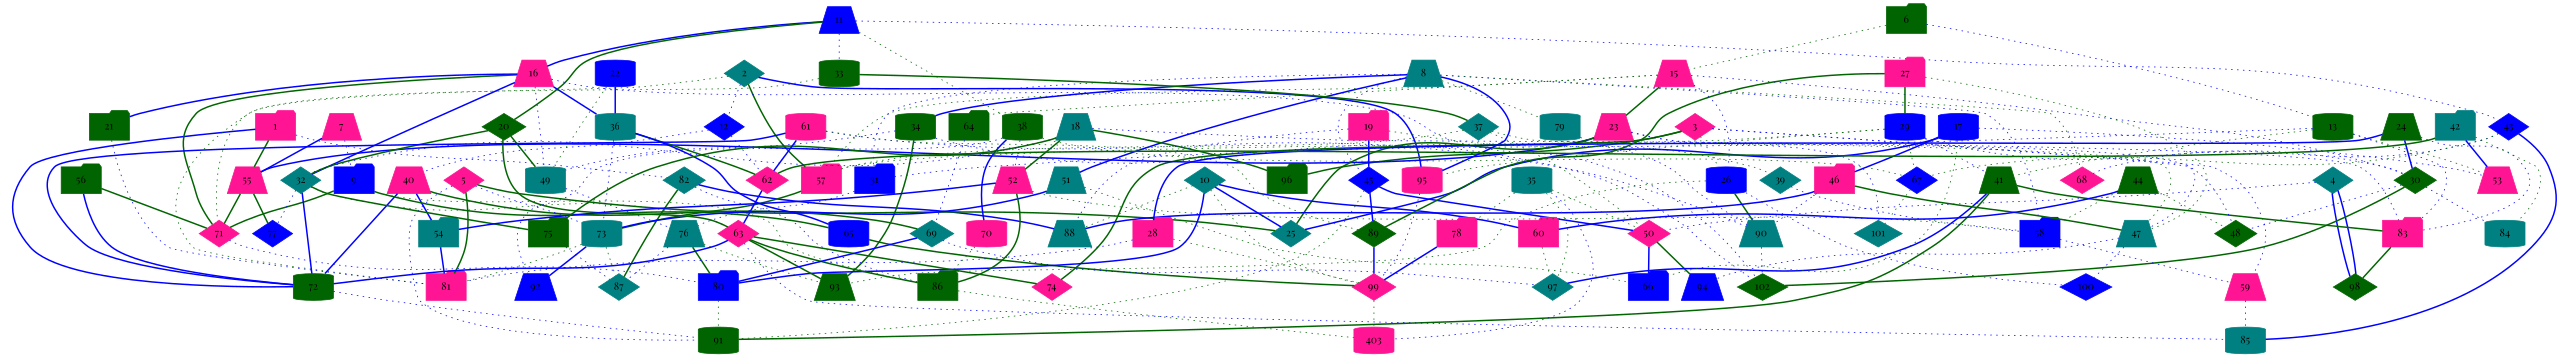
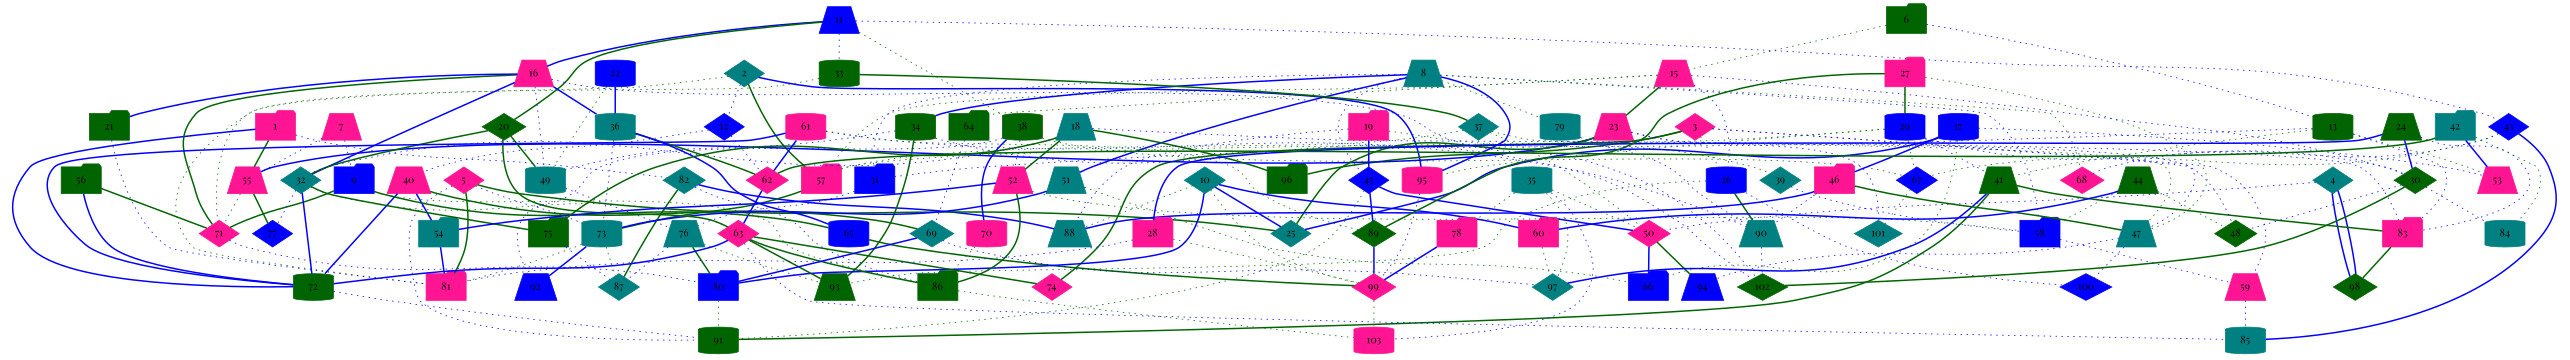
  graph {
    fontname="Playfair Display"
    node [color=deeppink fontname="Playfair Display" shape=diamond style=filled]
    edge [color=blue fontname="Playfair Display" style=dotted]
    1 [shape=folder]
    55 [shape=trapezium]
    72 [color=darkgreen shape=cylinder]
    82 [color=teal]
    71
    77 [color=blue]
    91 [color=darkgreen shape=cylinder]
    86 [color=darkgreen shape=folder]
    88 [color=teal shape=trapezium]
    87 [color=teal]
    2 [color=teal]
    12 [color=blue]
    57 [shape=folder]
    95 [shape=cylinder]
    40 [shape=trapezium]
    62
    73 [color=teal shape=cylinder]
    80 [color=blue shape=folder]
    99
    26 [color=blue shape=cylinder]
    3
    47 [color=teal shape=trapezium]
    59 [shape=trapezium]
    74
    96 [color=darkgreen shape=folder]
    90 [color=teal shape=trapezium]
    93 [color=darkgreen shape=trapezium]
    100 [color=blue]
    94 [color=blue shape=trapezium]
    85 [color=teal shape=cylinder]
    4 [color=teal]
    50
    98 [color=darkgreen]
    66 [color=blue shape=folder]
    25 [color=teal]
    5
    81 [shape=folder]
    92 [color=blue shape=trapezium]
    6 [color=darkgreen shape=folder]
    13 [color=darkgreen shape=cylinder]
    15 [shape=trapezium]
    31 [color=blue shape=folder]
    41 [color=darkgreen shape=trapezium]
    53 [shape=trapezium]
    83 [shape=folder]
    23 [shape=trapezium]
    30 [color=darkgreen]
    64 [color=darkgreen shape=folder]
    7 [shape=trapezium]
    9 [color=blue shape=folder]
    65 [color=blue shape=cylinder]
    8 [color=teal shape=trapezium]
    34 [color=darkgreen shape=cylinder]
    45 [color=blue]
    51 [color=teal shape=trapezium]
    58 [color=blue shape=folder]
    68
    79 [color=teal shape=cylinder]
    76 [color=teal shape=trapezium]
    49 [color=teal shape=cylinder]
    102 [color=darkgreen]
    89 [color=darkgreen]
-   103 [shape=cylinder label=403]
+   103 [shape=cylinder]
    10 [color=teal]
    60 [shape=folder]
    97 [color=teal]
    11 [color=blue shape=trapezium]
    16 [shape=trapezium]
    20 [color=darkgreen]
    33 [color=darkgreen shape=cylinder]
    38 [color=darkgreen shape=cylinder]
    43 [color=blue]
    21 [color=darkgreen shape=folder]
    32 [color=teal]
    36 [color=teal shape=cylinder]
    63
    37 [color=teal]
    52 [shape=trapezium]
    67 [color=blue]
    70 [shape=cylinder]
    54 [color=teal shape=folder]
    69 [color=teal]
    48 [color=darkgreen]
    101 [color=teal]
    84 [color=teal shape=cylinder]
    75 [color=darkgreen shape=folder]
    17 [color=blue shape=cylinder]
    46 [shape=folder]
    18 [color=teal shape=trapezium]
    19 [shape=folder]
    39 [color=teal]
    22 [color=blue shape=cylinder]
    24 [color=darkgreen shape=trapezium]
    28 [shape=folder]
    27 [shape=folder]
    29 [color=blue shape=cylinder]
    35 [color=teal shape=cylinder]
    78 [shape=folder]
    42 [color=teal shape=folder]
    44 [color=darkgreen shape=trapezium]
    56 [color=darkgreen shape=folder]
    61 [shape=cylinder]
    1 -- 55 [color=darkgreen style=bold]
    1 -- 72 [style=bold]
    1 -- 82
-   55 -- 71 [color=darkgreen style=bold]
+   55 -- 71 [color=darkgreen]
    55 -- 77 [color=darkgreen style=bold]
    72 -- 91
    82 -- 86
    82 -- 88 [style=bold]
    82 -- 87 [color=darkgreen style=bold]
    71 -- 80
    86 -- 103 [color=darkgreen]
    2 -- 71 [color=darkgreen]
    2 -- 12
    2 -- 57 [color=darkgreen style=bold]
    2 -- 95 [style=bold]
    12 -- 40
    12 -- 62
    57 -- 73 [color=darkgreen style=bold]
    95 -- 99
    40 -- 72 [style=bold]
    40 -- 54 [style=bold]
    40 -- 69 [color=darkgreen style=bold]
    62 -- 63 [style=bold]
    73 -- 87 [color=darkgreen]
    73 -- 81 [color=darkgreen]
    73 -- 92 [style=bold]
    80 -- 91 [color=darkgreen]
    99 -- 103 [color=darkgreen]
    26 -- 90 [color=darkgreen style=bold]
    26 -- 93 [color=darkgreen]
    26 -- 100
    3 -- 26 [color=darkgreen]
    3 -- 47
    3 -- 59
    3 -- 74 [color=darkgreen style=bold]
    3 -- 96 [color=darkgreen style=bold]
    47 -- 100
    47 -- 94
    59 -- 85
    90 -- 102
    4 -- 50
    4 -- 98 [style=bold]
    4 -- 98 [style=bold]
    50 -- 94 [color=darkgreen style=bold]
    50 -- 66 [style=bold]
    5 -- 91
    5 -- 73
    5 -- 25 [color=darkgreen style=bold]
    5 -- 81 [color=darkgreen style=bold]
    6 -- 13
    6 -- 15 [color=darkgreen]
    13 -- 31
    13 -- 41 [color=darkgreen]
    13 -- 53 [color=darkgreen]
    13 -- 83
    15 -- 57 [color=darkgreen]
    15 -- 26
    15 -- 23 [color=darkgreen style=bold]
    15 -- 30
    15 -- 64 [color=darkgreen]
    31 -- 76
    41 -- 91 [color=darkgreen style=bold]
    41 -- 83 [color=darkgreen style=bold]
    41 -- 97 [style=bold]
    83 -- 98 [color=darkgreen style=bold]
    23 -- 55 [style=bold]
    23 -- 25 [color=darkgreen style=bold]
    23 -- 48
    23 -- 101
    30 -- 102 [color=darkgreen style=bold]
    30 -- 48
    30 -- 84
    64 -- 69
-   7 -- 55 [style=bold]
+   7 -- 55
    7 -- 9
    9 -- 71 [color=darkgreen style=bold]
    9 -- 86 [color=darkgreen]
    9 -- 65 [color=darkgreen style=bold]
    65 -- 99 [color=darkgreen style=bold]
    8 -- 95 [style=bold]
    8 -- 31
    8 -- 34 [style=bold]
    8 -- 45
    8 -- 51 [style=bold]
    8 -- 58
    8 -- 68 [color=darkgreen]
    8 -- 79 [color=darkgreen]
    34 -- 93 [color=darkgreen style=bold]
    34 -- 49
    34 -- 102
    45 -- 91 [color=darkgreen]
    45 -- 50 [style=bold]
    45 -- 89 [style=bold]
    51 -- 73 [style=bold]
    51 -- 66 [color=darkgreen]
    58 -- 59
    79 -- 90
    76 -- 87
    76 -- 80 [color=darkgreen style=bold]
    76 -- 93 [color=darkgreen]
    49 -- 76
    89 -- 99 [style=bold]
    10 -- 88 [color=darkgreen]
    10 -- 80 [style=bold]
    10 -- 99 [color=darkgreen]
    10 -- 25 [style=bold]
    10 -- 60 [style=bold]
    60 -- 97 [color=darkgreen]
    11 -- 16 [style=bold]
    11 -- 20 [color=darkgreen style=bold]
    11 -- 33
    11 -- 38 [color=darkgreen]
    11 -- 43
    16 -- 71 [color=darkgreen style=bold]
    16 -- 49
    16 -- 102
    16 -- 21 [style=bold]
    16 -- 32 [style=bold]
    16 -- 36 [style=bold]
    20 -- 49 [color=darkgreen style=bold]
    20 -- 32 [color=darkgreen style=bold]
    20 -- 63 [color=darkgreen style=bold]
    33 -- 81 [color=darkgreen]
    33 -- 37 [color=darkgreen style=bold]
    38 -- 92
    38 -- 52
    38 -- 67 [color=darkgreen]
    38 -- 70 [style=bold]
    43 -- 85 [style=bold]
    43 -- 68
    43 -- 67 [color=darkgreen]
    21 -- 81
    32 -- 72 [style=bold]
    32 -- 77
    32 -- 63 [color=darkgreen]
    32 -- 75 [color=darkgreen style=bold]
    36 -- 62 [color=darkgreen style=bold]
    36 -- 73
    36 -- 65 [style=bold]
    63 -- 72 [style=bold]
    63 -- 86 [color=darkgreen style=bold]
    63 -- 74 [color=darkgreen style=bold]
    63 -- 93 [color=darkgreen style=bold]
    63 -- 85
    37 -- 57 [color=darkgreen]
    37 -- 47 [color=darkgreen]
    37 -- 50 [color=darkgreen]
    52 -- 86 [color=darkgreen style=bold]
    52 -- 58 [color=darkgreen]
    52 -- 54 [style=bold]
    67 -- 101 [color=darkgreen]
    70 -- 86 [color=darkgreen]
    54 -- 81 [style=bold]
    69 -- 80 [style=bold]
    69 -- 97
    75 -- 87
    17 -- 66 [color=darkgreen]
    17 -- 25 [style=bold]
    17 -- 53
    17 -- 46 [style=bold]
    46 -- 88 [style=bold]
    46 -- 47 [color=darkgreen style=bold]
    46 -- 90
    18 -- 96 [color=darkgreen style=bold]
    18 -- 83
    18 -- 32
    18 -- 52 [color=darkgreen style=bold]
    18 -- 75 [color=darkgreen style=bold]
    19 -- 88
    19 -- 45 [style=bold]
    19 -- 39 [color=darkgreen]
    39 -- 58
    22 -- 49 [color=darkgreen]
    22 -- 36 [style=bold]
    24 -- 83
    24 -- 30 [style=bold]
    24 -- 28 [style=bold]
    28 -- 99 [color=darkgreen]
    28 -- 81
    27 -- 47 [color=darkgreen]
    27 -- 89 [color=darkgreen style=bold]
    27 -- 29 [color=darkgreen style=bold]
    29 -- 57 [color=darkgreen]
    29 -- 95 [color=darkgreen]
    29 -- 41
    29 -- 30
    29 -- 67 [color=darkgreen]
    35 -- 50 [color=darkgreen]
    35 -- 103
    35 -- 97 [color=darkgreen]
    35 -- 78 [color=darkgreen]
    78 -- 99 [style=bold]
    42 -- 62 [color=darkgreen style=bold]
    42 -- 53 [style=bold]
    42 -- 84 [color=darkgreen]
    44 -- 58 [color=darkgreen]
    44 -- 60 [style=bold]
    44 -- 48 [color=darkgreen]
    56 -- 72 [style=bold]
    56 -- 71 [color=darkgreen style=bold]
    61 -- 72 [style=bold]
    61 -- 62 [style=bold]
    61 -- 90
    61 -- 89 [color=darkgreen]
  }
